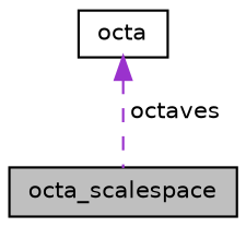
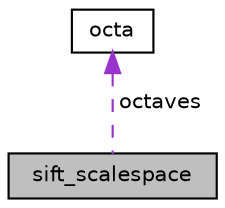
  digraph {
    node [color=black fontname=Helvetica fontsize=10 shape=record style=filled]
-   n1 [fillcolor=grey75 fontcolor=black height=0.2 label=octa_scalespace width=0.4]
+   n1 [fillcolor=grey75 fontcolor=black height=0.2 label=sift_scalespace width=0.4]
    n2 [fillcolor=white height=0.2 label=octa width=0.4]
    n2 -> n1 [color=darkorchid3 dir=back fontname=Helvetica fontsize=10 label=" octaves" labelfontname=Helvetica labelfontsize=10 style=dashed]
  }
